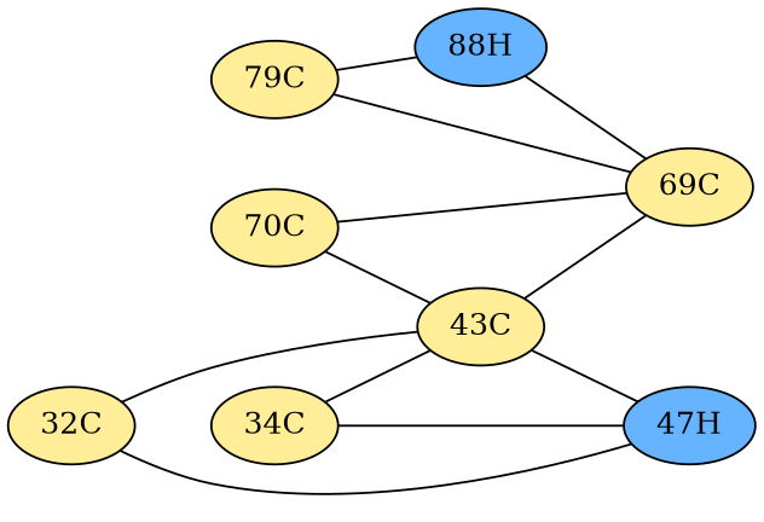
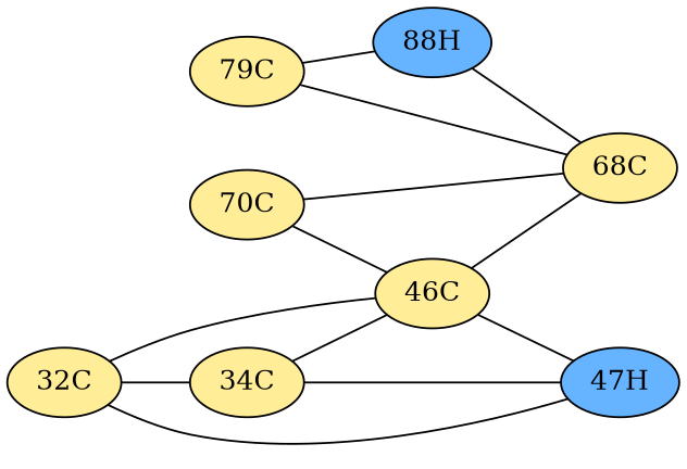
  graph {
    rankdir=LR
    node [fillcolor="#FFED97" style=radial]
    edge [penwidth=1]
    "70C"
-   "43C"
-   "68C" [label="69C"]
+   "43C" [label="46C"]
+   "68C"
    "79C"
    n5 [fillcolor="#66B3FF" label="88H"]
    "34C"
    "47H" [fillcolor="#66B3FF"]
    "32C"
    "70C" -- "43C"
    "70C" -- "68C"
    "43C" -- "68C"
    "43C" -- "47H"
    "79C" -- "68C"
    "79C" -- n5
    n5 -- "68C"
    "34C" -- "43C"
    "34C" -- "47H"
    "32C" -- "43C"
+   "32C" -- "34C"
    "32C" -- "47H"
  }
